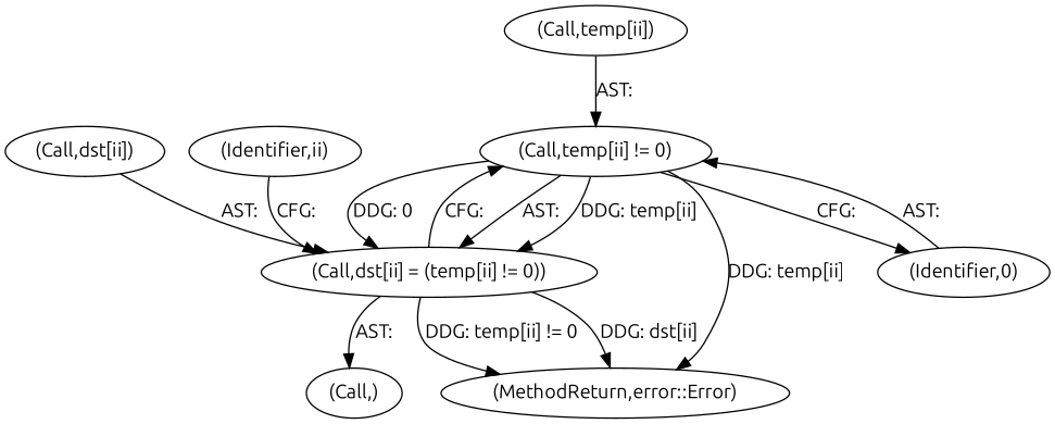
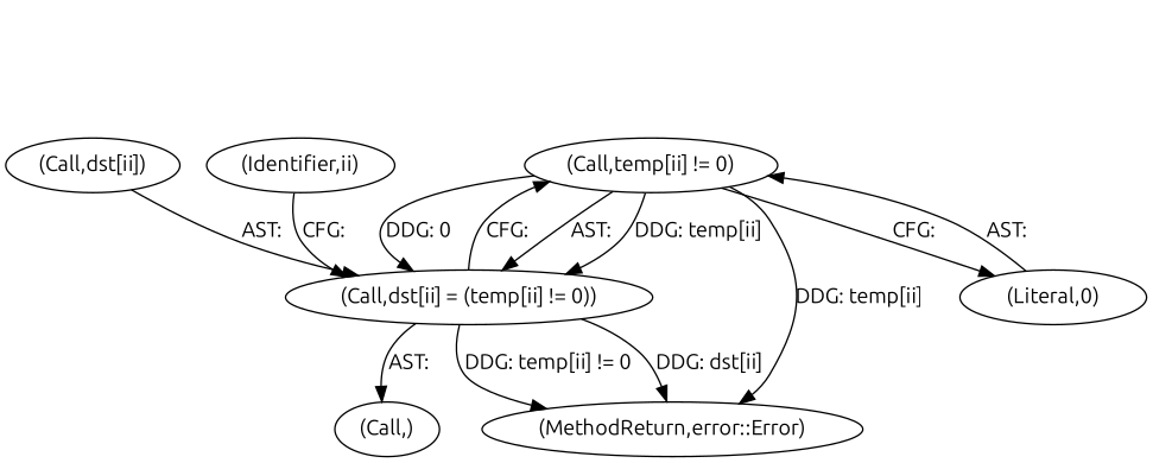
  digraph {
    fontname=Ubuntu
    node [fontname=Ubuntu]
    edge [fontname=Ubuntu]
    n1 [label="(Call,temp[ii] != 0)"]
    n2 [label="(Call,dst[ii] = (temp[ii] != 0))"]
    n3 [label="(MethodReturn,error::Error)"]
-   n4 [label="(Identifier,0)"]
+   n4 [label="(Literal,0)"]
    n5 [label="(Call,)"]
    n6 [label="(Call,dst[ii])"]
-   n7 [label="(Call,temp[ii])"]
    n8 [label="(Identifier,ii)"]
    n1 -> n2 [label="AST: "]
    n1 -> n2 [label="DDG: temp[ii]"]
    n1 -> n2 [label="DDG: 0"]
    n1 -> n3 [label="DDG: temp[ii]"]
    n1 -> n4 [label="CFG: "]
    n2 -> n1 [label="CFG: "]
    n2 -> n3 [label="DDG: dst[ii]"]
    n2 -> n3 [label="DDG: temp[ii] != 0"]
    n2 -> n5 [label="AST: "]
    n4 -> n1 [label="AST: "]
    n6 -> n2 [label="AST: "]
-   n7 -> n1 [label="AST: "]
    n8 -> n2 [label="CFG: "]
  }
